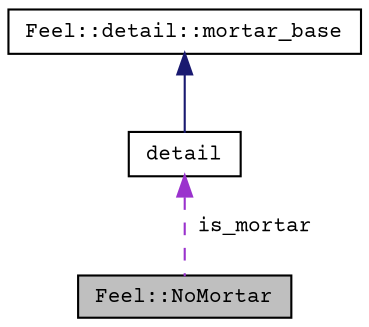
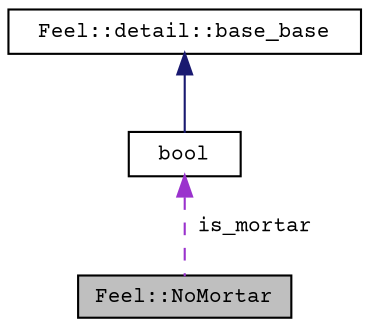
  digraph {
    fontname="Courier Prime"
    node [color=black fillcolor=white fontname="Courier Prime" fontsize=10 shape=record style=filled]
    edge [dir=back fontname="Courier Prime" fontsize=10 labelfontname=Helvetica labelfontsize=10]
    n1 [fillcolor=grey75 fontcolor=black height=0.2 label="Feel::NoMortar" width=0.4]
-   n2 [height=0.2 label="Feel::detail::mortar_base" width=0.4]
-   n3 [height=0.2 label=detail width=0.4]
+   n2 [height=0.2 label="Feel::detail::base_base" width=0.4]
+   n3 [height=0.2 label=bool width=0.4]
    n2 -> n3 [color=midnightblue style=solid]
    n3 -> n1 [color=darkorchid3 label=" is_mortar" style=dashed]
  }
